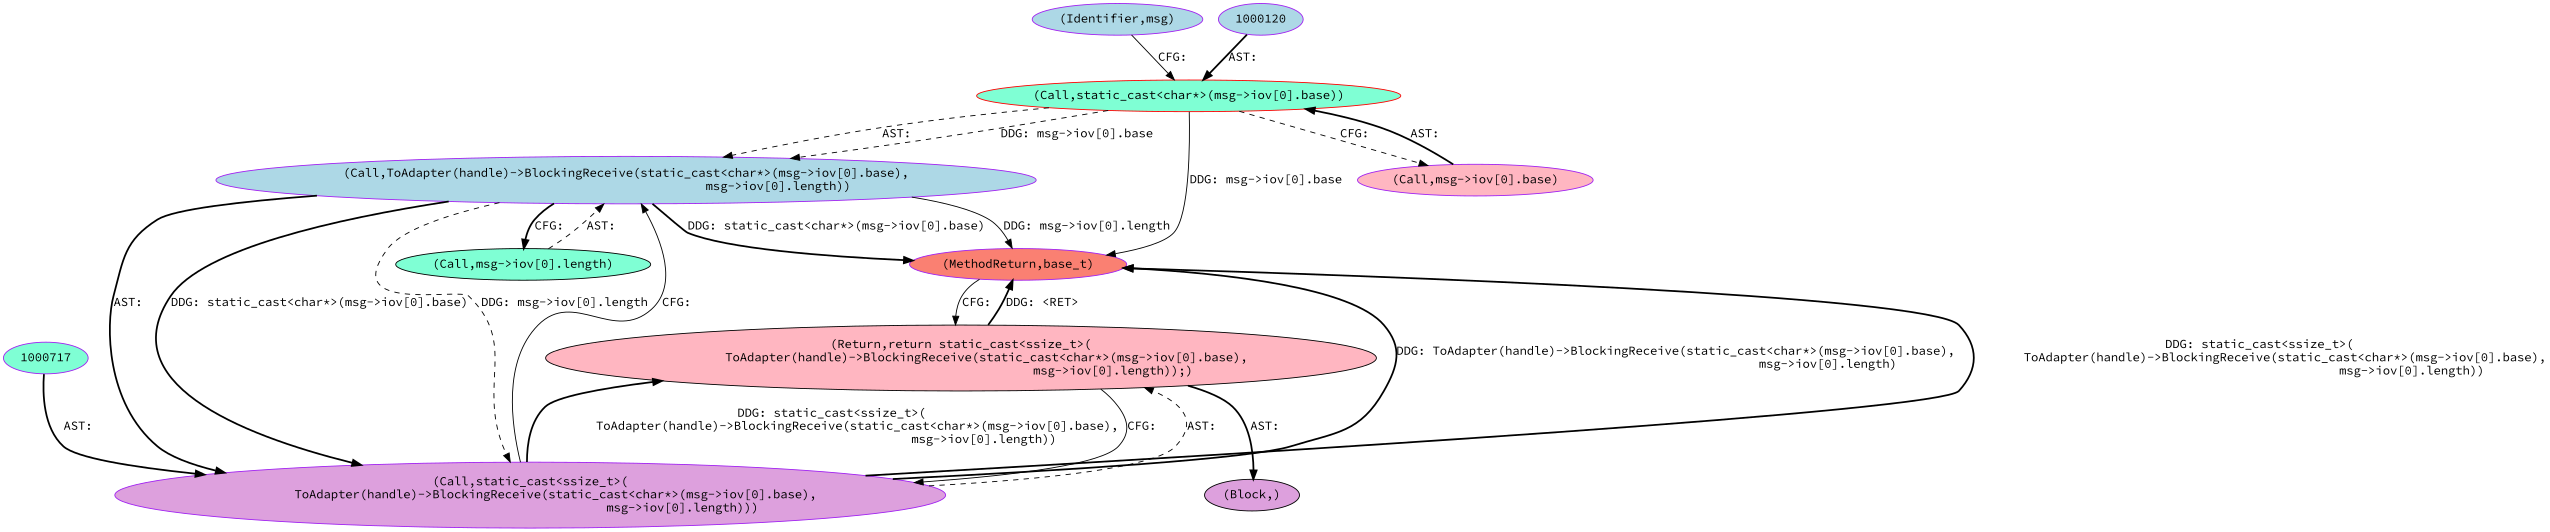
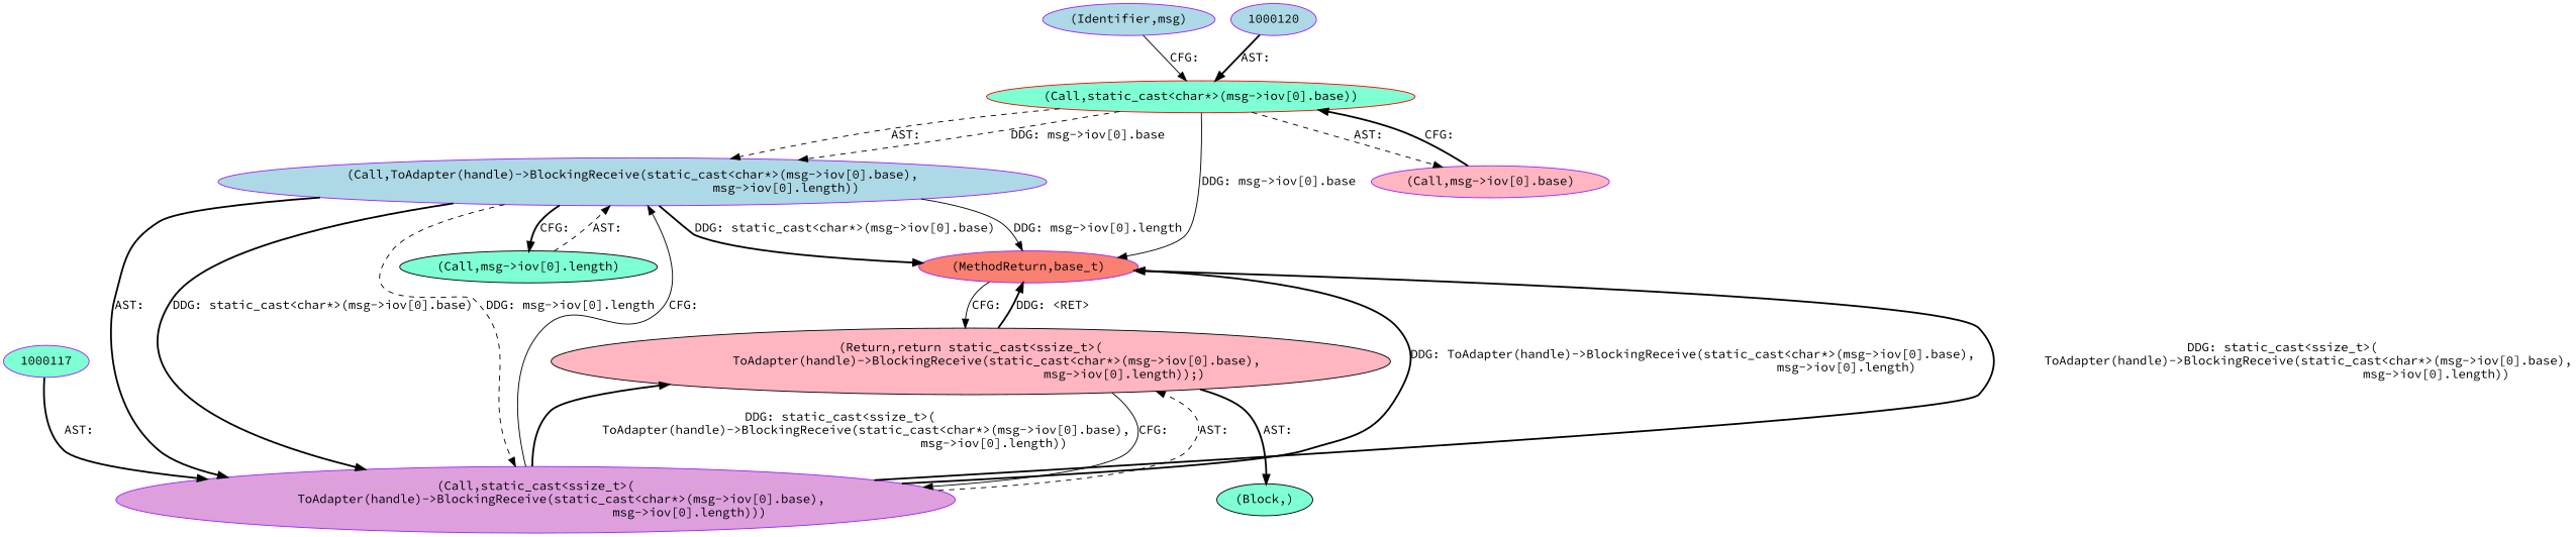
  digraph {
    fontname="Source Code Pro"
    node [color=purple fillcolor=aquamarine fontname="Source Code Pro" style=filled]
    edge [fontname="Source Code Pro" style=bold]
    n1 [color=red label="(Call,static_cast<char*>(msg->iov[0].base))"]
    n2 [fillcolor=lightblue label="(Call,ToAdapter(handle)->BlockingReceive(static_cast<char*>(msg->iov[0].base),\n                                          msg->iov[0].length))"]
    n3 [fillcolor=salmon label="(MethodReturn,base_t)"]
    n4 [fillcolor=lightpink label="(Call,msg->iov[0].base)"]
    n5 [fillcolor=plum label="(Call,static_cast<ssize_t>(\n       ToAdapter(handle)->BlockingReceive(static_cast<char*>(msg->iov[0].base),\n                                          msg->iov[0].length)))"]
    n6 [color=black label="(Call,msg->iov[0].length)"]
    n7 [color=black fillcolor=lightpink label="(Return,return static_cast<ssize_t>(\n       ToAdapter(handle)->BlockingReceive(static_cast<char*>(msg->iov[0].base),\n                                          msg->iov[0].length));)"]
-   n8 [color=black fillcolor=plum label="(Block,)"]
+   n8 [color=black label="(Block,)"]
    n9 [fillcolor=lightblue label="(Identifier,msg)"]
    1000120 [fillcolor=lightblue]
-   1000117 [label=1000717]
+   1000117
    n1 -> n2 [label="AST: " style=dashed]
    n1 -> n2 [label="DDG: msg->iov[0].base" style=dashed]
    n1 -> n3 [label="DDG: msg->iov[0].base" style=solid]
-   n1 -> n4 [label="CFG: " style=dashed]
+   n1 -> n4 [label="AST: " style=dashed]
    n2 -> n3 [label="DDG: msg->iov[0].length" style=solid]
    n2 -> n3 [label="DDG: static_cast<char*>(msg->iov[0].base)"]
    n2 -> n5 [label="AST: "]
    n2 -> n5 [label="DDG: static_cast<char*>(msg->iov[0].base)"]
    n2 -> n5 [label="DDG: msg->iov[0].length" style=dashed]
    n2 -> n6 [label="CFG: "]
    n3 -> n7 [label="CFG: " style=solid]
-   n4 -> n1 [label="AST: "]
+   n4 -> n1 [label="CFG: "]
    n5 -> n2 [label="CFG: " style=solid]
    n5 -> n3 [label="DDG: ToAdapter(handle)->BlockingReceive(static_cast<char*>(msg->iov[0].base),\n                                          msg->iov[0].length)"]
    n5 -> n3 [label="DDG: static_cast<ssize_t>(\n       ToAdapter(handle)->BlockingReceive(static_cast<char*>(msg->iov[0].base),\n                                          msg->iov[0].length))"]
    n5 -> n7 [label="AST: " style=dashed]
    n5 -> n7 [label="DDG: static_cast<ssize_t>(\n       ToAdapter(handle)->BlockingReceive(static_cast<char*>(msg->iov[0].base),\n                                          msg->iov[0].length))"]
    n6 -> n2 [label="AST: " style=dashed]
    n7 -> n3 [label="DDG: <RET>"]
    n7 -> n5 [label="CFG: " style=solid]
    n7 -> n8 [label="AST: "]
    n9 -> n1 [label="CFG: " style=solid]
    1000120 -> n1 [label="AST: "]
    1000117 -> n5 [label="AST: "]
  }
